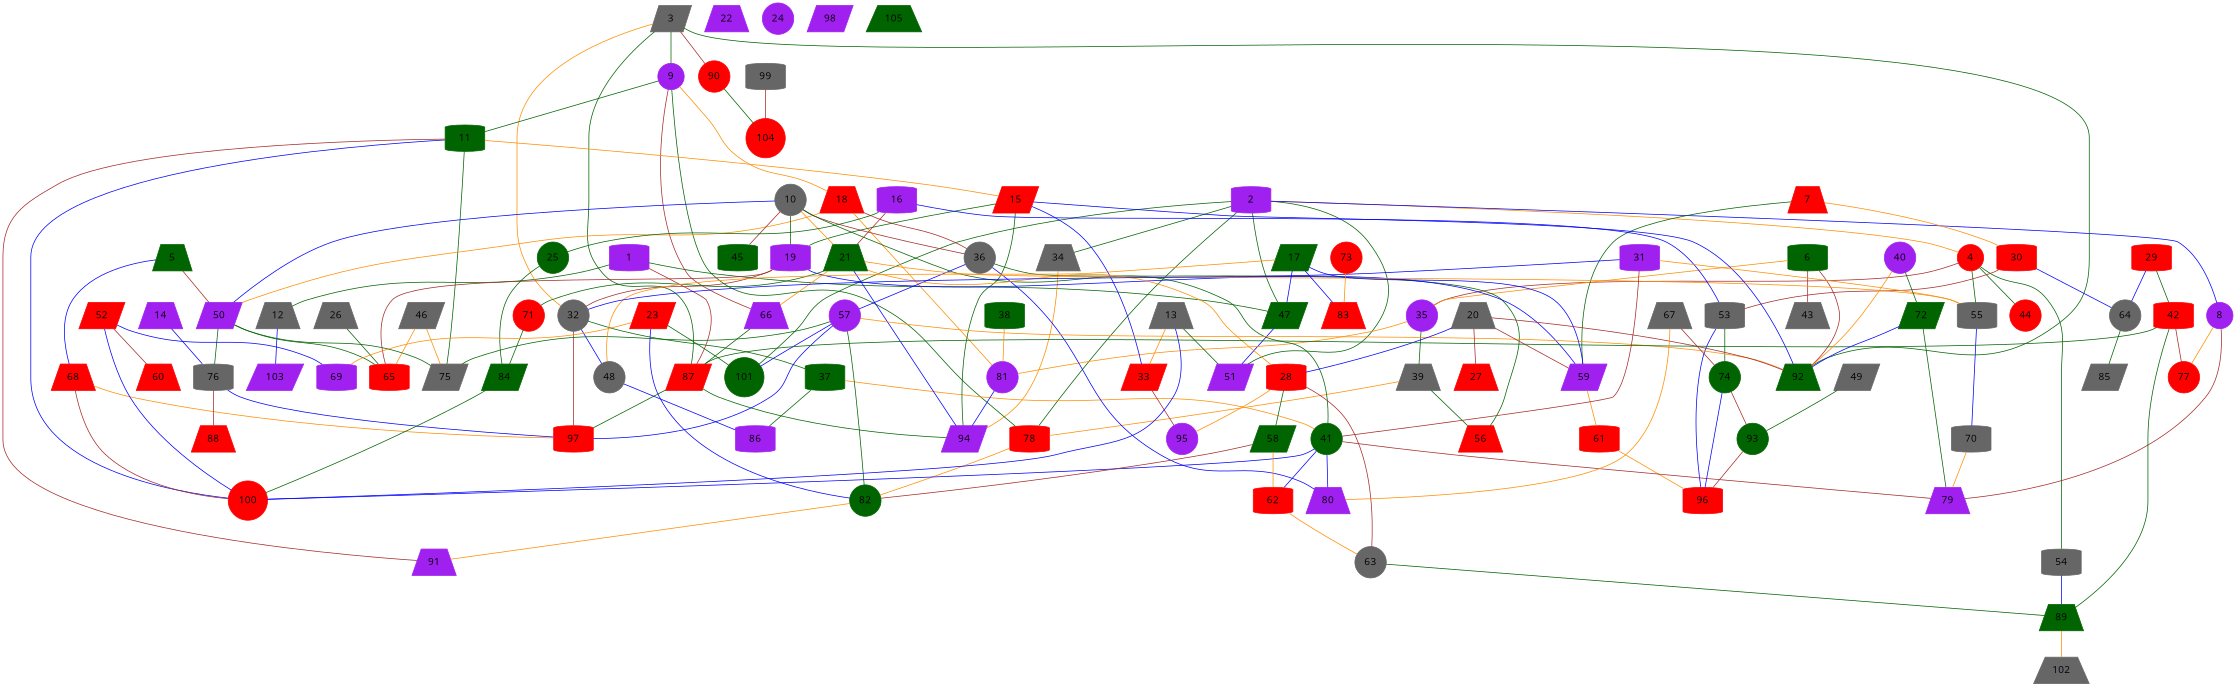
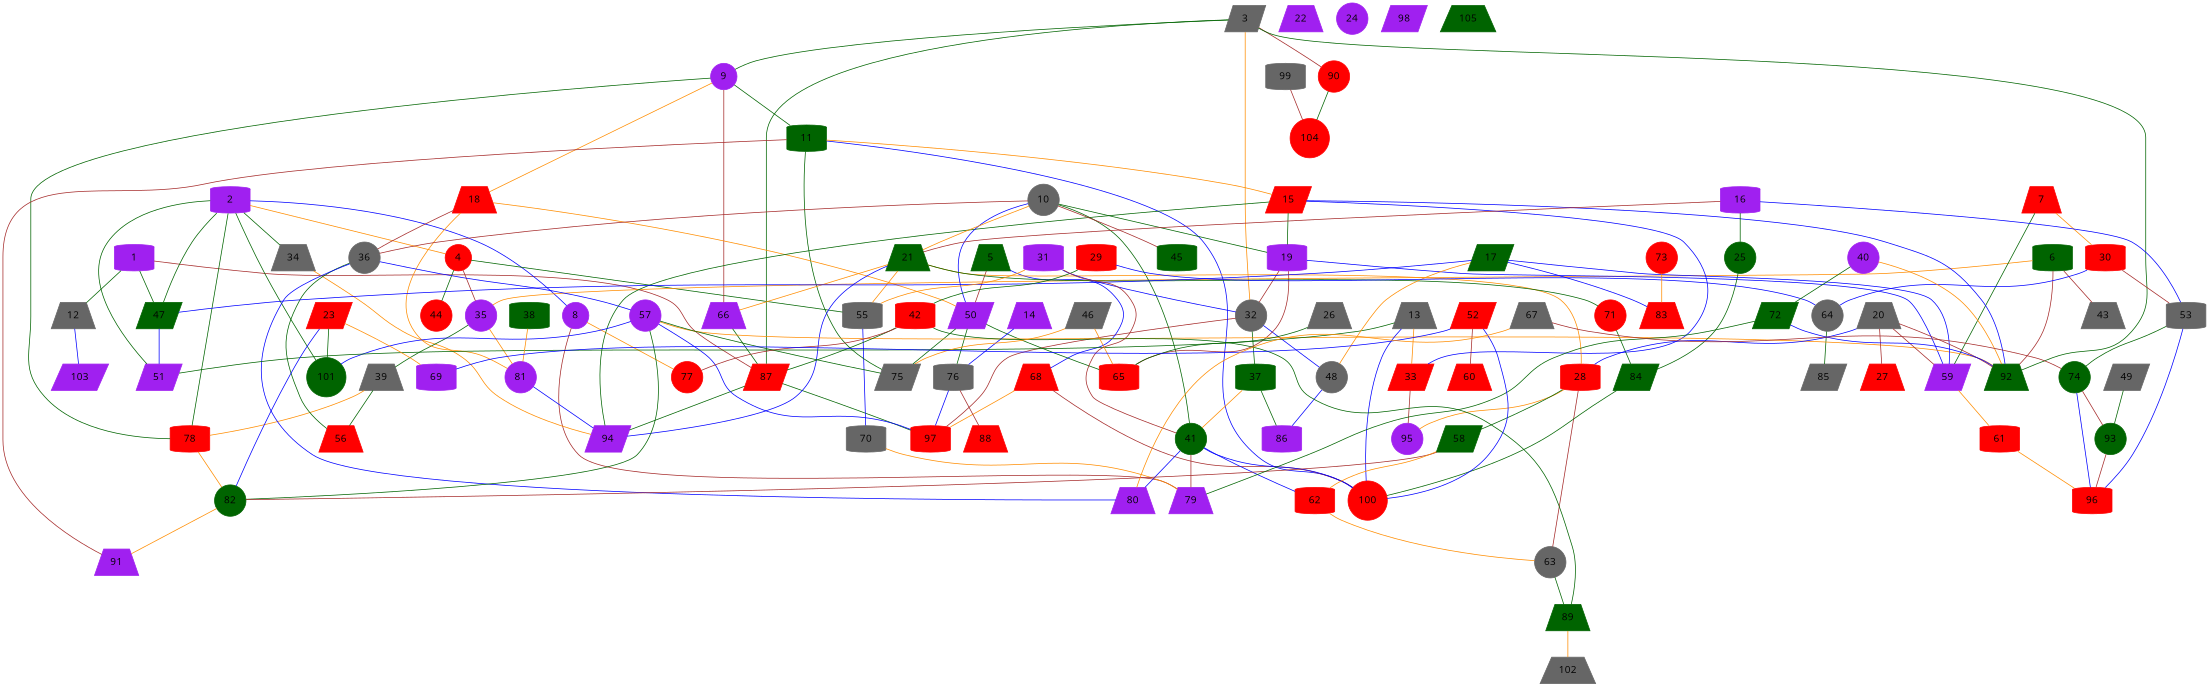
  graph {
    fontname="Open Sans"
    node [color=red fontname="Open Sans" shape=cylinder style=filled]
    edge [color=darkgreen fontname="Open Sans"]
    1 [color=purple]
    12 [color=gray40 shape=trapezium]
    47 [color=darkgreen shape=parallelogram]
    87 [shape=parallelogram]
    103 [color=purple shape=parallelogram]
    51 [color=purple shape=parallelogram]
    94 [color=purple shape=parallelogram]
    97
    2 [color=purple]
    4 [shape=circle]
    8 [color=purple shape=circle]
    34 [color=gray40 shape=trapezium]
    78
    101 [color=darkgreen shape=circle]
    35 [color=purple shape=circle]
    44 [shape=circle]
-   54 [color=gray40]
    55 [color=gray40]
    77 [shape=circle]
    79 [color=purple shape=trapezium]
    82 [color=darkgreen shape=circle]
    3 [color=gray40 shape=parallelogram]
    9 [color=purple shape=circle]
    32 [color=gray40 shape=circle]
    90 [shape=circle]
    92 [color=darkgreen shape=trapezium]
    11 [color=darkgreen]
    18 [shape=trapezium]
    66 [color=purple shape=trapezium]
    48 [color=gray40 shape=circle]
    37 [color=darkgreen]
    104 [shape=circle]
    81 [color=purple shape=circle]
    39 [color=gray40 shape=trapezium]
    89 [color=darkgreen shape=trapezium]
    70 [color=gray40]
    5 [color=darkgreen shape=trapezium]
    50 [color=purple shape=parallelogram]
    68 [shape=trapezium]
    75 [color=gray40 shape=parallelogram]
    76 [color=gray40]
    65
    100 [shape=circle]
    6 [color=darkgreen]
    43 [color=gray40 shape=trapezium]
    7 [shape=trapezium]
    30
    59 [color=purple shape=parallelogram]
    53 [color=gray40]
    64 [color=gray40 shape=circle]
    61
    15 [shape=parallelogram]
    91 [color=purple shape=trapezium]
    36 [color=gray40 shape=circle]
    10 [color=gray40 shape=circle]
    19 [color=purple]
    21 [color=darkgreen shape=trapezium]
    41 [color=darkgreen shape=circle]
    45 [color=darkgreen]
    28
    71 [shape=circle]
    56 [shape=trapezium]
    57 [color=purple shape=circle]
    80 [color=purple shape=trapezium]
    62
    33 [shape=parallelogram]
    26 [color=gray40 shape=trapezium]
    13 [color=gray40 shape=trapezium]
    95 [color=purple shape=circle]
    14 [color=purple shape=trapezium]
    88 [shape=trapezium]
    16 [color=purple]
    25 [color=darkgreen shape=circle]
    84 [color=darkgreen shape=parallelogram]
    74 [color=darkgreen shape=circle]
    96
    17 [color=darkgreen shape=parallelogram]
    83 [shape=trapezium]
    86 [color=purple]
    20 [color=gray40 shape=trapezium]
    27 [shape=trapezium]
    58 [color=darkgreen shape=parallelogram]
    63 [color=gray40 shape=circle]
    22 [color=purple shape=trapezium]
    23 [shape=parallelogram]
    69 [color=purple]
    24 [color=purple shape=circle]
    29
    42
    85 [color=gray40 shape=parallelogram]
    31 [color=purple]
    38 [color=darkgreen]
    40 [color=purple shape=circle]
    72 [color=darkgreen shape=parallelogram]
    102 [color=gray40 shape=trapezium]
    46 [color=gray40 shape=parallelogram]
    49 [color=gray40 shape=parallelogram]
    93 [color=darkgreen shape=circle]
    52 [shape=parallelogram]
    60 [shape=trapezium]
    67 [color=gray40 shape=trapezium]
    73 [shape=circle]
    98 [color=purple shape=parallelogram]
    99 [color=gray40]
    105 [color=darkgreen shape=trapezium]
    1 -- 12
    1 -- 47
    1 -- 87 [color=brown]
    12 -- 103 [color=blue]
    47 -- 51 [color=blue]
    87 -- 94
    87 -- 97
    2 -- 47
    2 -- 51
    2 -- 4 [color=darkorange]
    2 -- 8 [color=blue]
    2 -- 34
    2 -- 78
    2 -- 101
    4 -- 35 [color=brown]
    4 -- 44
-   4 -- 54
    4 -- 55
    8 -- 77 [color=darkorange]
    8 -- 79 [color=brown]
    34 -- 94 [color=darkorange]
    78 -- 82 [color=darkorange]
    35 -- 81 [color=darkorange]
    35 -- 39
-   54 -- 89 [color=blue]
    55 -- 70 [color=blue]
    82 -- 91 [color=darkorange]
    3 -- 87
    3 -- 9
    3 -- 32 [color=darkorange]
    3 -- 90 [color=brown]
    3 -- 92
    9 -- 78
    9 -- 11
    9 -- 18 [color=darkorange]
    9 -- 66 [color=brown]
    32 -- 97 [color=brown]
    32 -- 48 [color=blue]
    32 -- 37
    90 -- 104
    11 -- 75
    11 -- 100 [color=blue]
    11 -- 15 [color=darkorange]
    11 -- 91 [color=brown]
    18 -- 81 [color=darkorange]
    18 -- 50 [color=darkorange]
    18 -- 36 [color=brown]
    66 -- 87
    48 -- 86 [color=blue]
    37 -- 41 [color=darkorange]
    37 -- 86
    81 -- 94 [color=blue]
    39 -- 78 [color=darkorange]
    39 -- 56
    89 -- 102 [color=darkorange]
    70 -- 79 [color=darkorange]
    5 -- 50 [color=brown]
    5 -- 68 [color=blue]
    50 -- 75
    50 -- 76
    50 -- 65
    68 -- 97 [color=darkorange]
    68 -- 100 [color=brown]
    76 -- 97 [color=blue]
    76 -- 88 [color=brown]
    6 -- 35 [color=darkorange]
    6 -- 92 [color=brown]
    6 -- 43 [color=brown]
    7 -- 30 [color=darkorange]
    7 -- 59
    30 -- 53 [color=brown]
    30 -- 64 [color=blue]
    59 -- 61 [color=darkorange]
    53 -- 74
    53 -- 96 [color=blue]
    64 -- 85
    61 -- 96 [color=darkorange]
    15 -- 94
    15 -- 92 [color=blue]
    15 -- 19
    15 -- 33 [color=blue]
    36 -- 56
    36 -- 57 [color=blue]
    36 -- 80 [color=blue]
    10 -- 50 [color=blue]
    10 -- 36 [color=brown]
    10 -- 19
    10 -- 21 [color=darkorange]
    10 -- 41
    10 -- 45 [color=brown]
    19 -- 32 [color=brown]
    19 -- 65 [color=brown]
    19 -- 59 [color=blue]
    21 -- 94 [color=blue]
    21 -- 55 [color=darkorange]
    21 -- 66 [color=darkorange]
    21 -- 28 [color=darkorange]
    21 -- 71
    41 -- 79 [color=brown]
    41 -- 100 [color=blue]
    41 -- 80 [color=blue]
    41 -- 62 [color=blue]
    28 -- 95 [color=darkorange]
    28 -- 58
    28 -- 63 [color=brown]
    71 -- 84
    57 -- 97 [color=blue]
    57 -- 101 [color=blue]
    57 -- 82
    57 -- 92 [color=darkorange]
    57 -- 75
    62 -- 63 [color=darkorange]
    33 -- 95 [color=brown]
    26 -- 65
    13 -- 51
    13 -- 100 [color=blue]
    13 -- 33 [color=darkorange]
    14 -- 76 [color=blue]
    16 -- 53 [color=blue]
    16 -- 21 [color=brown]
    16 -- 25
    25 -- 84
    84 -- 100
    74 -- 96 [color=blue]
    74 -- 93 [color=brown]
    17 -- 47 [color=blue]
    17 -- 48 [color=darkorange]
    17 -- 59 [color=blue]
    17 -- 83 [color=blue]
    20 -- 92 [color=brown]
    20 -- 59 [color=brown]
    20 -- 28 [color=blue]
    20 -- 27 [color=brown]
    58 -- 82 [color=brown]
    58 -- 62 [color=darkorange]
    63 -- 89
    23 -- 101
    23 -- 82 [color=blue]
    23 -- 69 [color=darkorange]
    29 -- 64 [color=blue]
    29 -- 42
    42 -- 87
    42 -- 77 [color=brown]
    42 -- 89
    31 -- 55 [color=darkorange]
    31 -- 32 [color=blue]
    31 -- 41 [color=brown]
    38 -- 81 [color=darkorange]
    40 -- 92 [color=darkorange]
    40 -- 72
    72 -- 79
    72 -- 92 [color=blue]
    46 -- 75 [color=darkorange]
    46 -- 65 [color=darkorange]
    49 -- 93
    93 -- 96 [color=brown]
    52 -- 100 [color=blue]
    52 -- 69 [color=blue]
    52 -- 60 [color=brown]
    67 -- 80 [color=darkorange]
    67 -- 74 [color=brown]
    73 -- 83 [color=darkorange]
    99 -- 104 [color=brown]
  }
